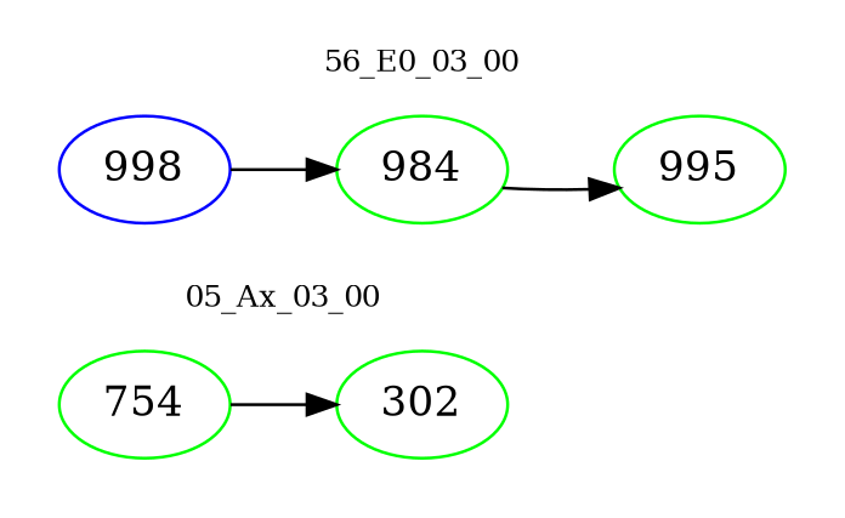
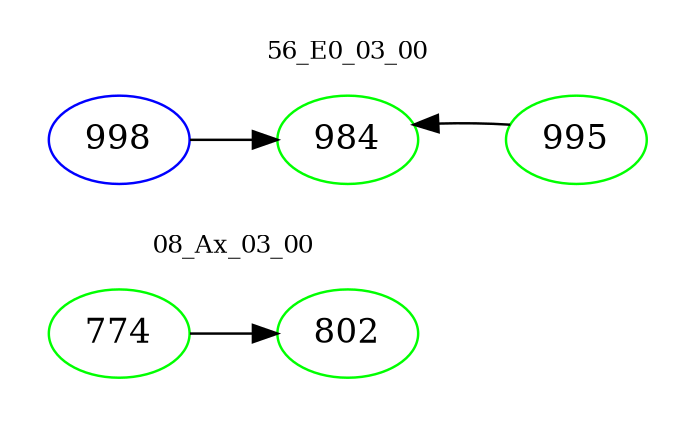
  digraph {
    rankdir=LR
    node [color=green]
    edge [color=black]
-   n1 [label=754]
-   n2 [label=302]
+   n1 [label=774]
+   n2 [label=802]
    n3 [color=blue label=998]
    n4 [label=984]
    n5 [label=995]
    subgraph cluster_1 {
      color=white
      fontsize=10
-     label="05_Ax_03_00"
+     label="08_Ax_03_00"
      n1
      n2
    }
    subgraph cluster_2 {
      color=white
      fontsize=10
      label="56_E0_03_00"
      n3
      n4
      n5
    }
    n1 -> n2
    n3 -> n4
-   n4 -> n5
+   n5 -> n4
  }
